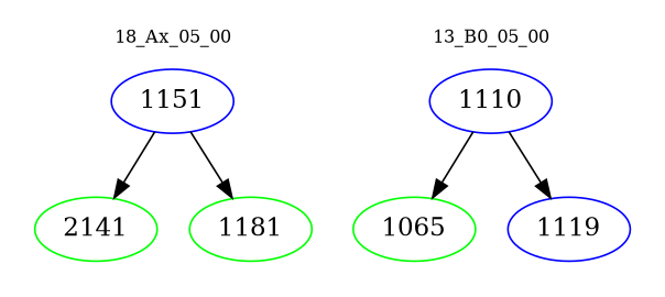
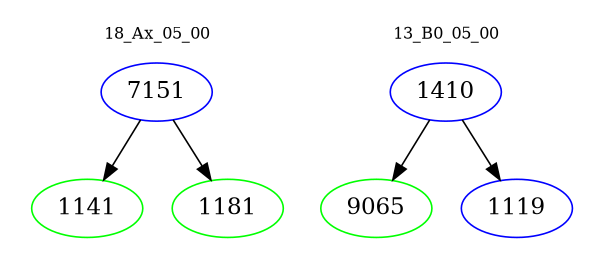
  digraph {
    fontname="DejaVu Serif"
    node [color=blue fontname="DejaVu Serif"]
    edge [color=black fontname="DejaVu Serif"]
-   n1 [label=1151]
-   n2 [color=green label=2141]
+   n1 [label=7151]
+   n2 [color=green label=1141]
    n3 [color=green label=1181]
-   n4 [label=1110]
-   n5 [color=green label=1065]
+   n4 [label=1410]
+   n5 [color=green label=9065]
    n6 [label=1119]
    subgraph cluster_1 {
      color=white
      fontsize=10
      label="18_Ax_05_00"
      n1
      n2
      n3
    }
    subgraph cluster_2 {
      color=white
      fontsize=10
      label="13_B0_05_00"
      n4
      n5
      n6
    }
    n1 -> n2
    n1 -> n3
    n4 -> n5
    n4 -> n6
  }
